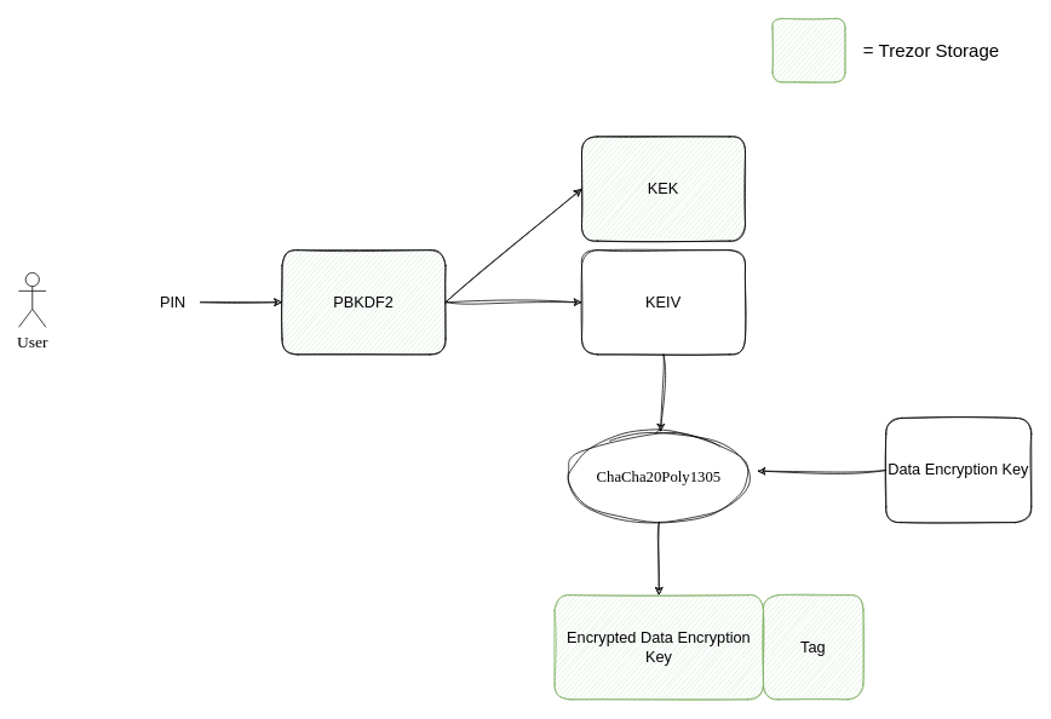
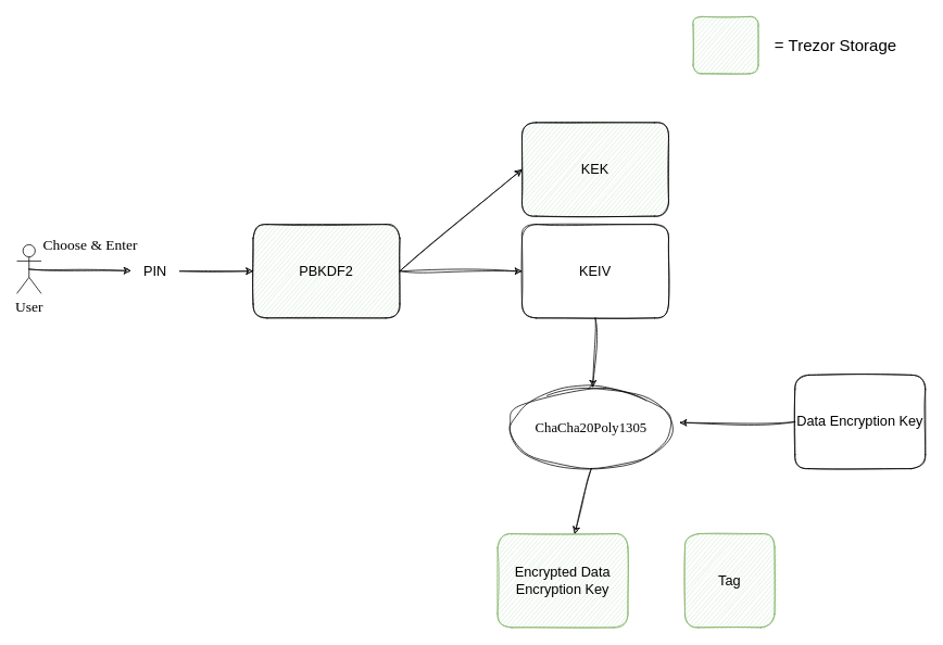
  <mxCell id="0" />
  <mxCell id="1" parent="0" />
  <mxCell id="2" value="PIN" style="text;html=1;strokeColor=none;fillColor=none;align=center;verticalAlign=middle;whiteSpace=wrap;rounded=0;sketch=1;fontSize=17;" parent="1" vertex="1"><mxGeometry x="160" y="317.5" width="60" height="30" as="geometry" /></mxCell>
  <mxCell id="3" value="PBKDF2" style="rounded=1;whiteSpace=wrap;html=1;sketch=1;fontSize=17;fillColor=#d5e8d4;" parent="1" vertex="1"><mxGeometry x="310" y="275" width="180" height="115" as="geometry" /></mxCell>
  <mxCell id="4" value="" style="endArrow=classic;html=1;rounded=0;entryX=0;entryY=0.5;entryDx=0;entryDy=0;sketch=1;fontSize=17;" parent="1" source="2" target="3" edge="1"><mxGeometry width="50" height="50" relative="1" as="geometry"><mxPoint x="260" y="440" as="sourcePoint" /><mxPoint x="310" y="390" as="targetPoint" /></mxGeometry></mxCell>
  <mxCell id="5" value="KEK" style="rounded=1;whiteSpace=wrap;html=1;sketch=1;fontSize=17;fillColor=#d5e8d4;" parent="1" vertex="1"><mxGeometry x="640" y="150" width="180" height="115" as="geometry" /></mxCell>
  <mxCell id="6" value="KEIV" style="rounded=1;whiteSpace=wrap;html=1;sketch=1;fontSize=17;" parent="1" vertex="1"><mxGeometry x="640" y="275" width="180" height="115" as="geometry" /></mxCell>
  <mxCell id="7" value="Data Encryption Key" style="rounded=1;whiteSpace=wrap;html=1;sketch=1;fontSize=17;" parent="1" vertex="1"><mxGeometry x="975" y="460" width="160" height="115" as="geometry" /></mxCell>
- <mxCell id="8" value="Encrypted Data Encryption Key" style="rounded=1;whiteSpace=wrap;html=1;sketch=1;fillColor=#d5e8d4;strokeColor=#82b366;fontSize=17;" parent="1" vertex="1"><mxGeometry x="610" y="655" width="230" height="115" as="geometry" /></mxCell>
+ <mxCell id="8" value="Encrypted Data Encryption Key" style="rounded=1;whiteSpace=wrap;html=1;sketch=1;fillColor=#d5e8d4;strokeColor=#82b366;fontSize=17;" parent="1" vertex="1"><mxGeometry x="610" y="655" width="160" height="115" as="geometry" /></mxCell>
  <mxCell id="9" value="ChaCha20Poly1305" style="ellipse;whiteSpace=wrap;html=1;sketch=1;hachureGap=4;jiggle=2;fontFamily=Architects Daughter;fontSource=https%3A%2F%2Ffonts.googleapis.com%2Fcss%3Ffamily%3DArchitects%2BDaughter;fontSize=17;" parent="1" vertex="1"><mxGeometry x="615" y="475" width="220" height="100" as="geometry" /></mxCell>
  <mxCell id="10" value="" style="endArrow=classic;html=1;rounded=0;sketch=1;hachureGap=4;jiggle=2;fontFamily=Architects Daughter;fontSource=https%3A%2F%2Ffonts.googleapis.com%2Fcss%3Ffamily%3DArchitects%2BDaughter;fontSize=17;exitX=0.5;exitY=1;exitDx=0;exitDy=0;" parent="1" source="6" target="9" edge="1"><mxGeometry width="50" height="50" relative="1" as="geometry"><mxPoint x="910" y="520" as="sourcePoint" /><mxPoint x="960" y="470" as="targetPoint" /></mxGeometry></mxCell>
  <mxCell id="11" value="" style="endArrow=classic;html=1;rounded=0;sketch=1;hachureGap=4;jiggle=2;fontFamily=Architects Daughter;fontSource=https%3A%2F%2Ffonts.googleapis.com%2Fcss%3Ffamily%3DArchitects%2BDaughter;fontSize=17;exitX=0;exitY=0.5;exitDx=0;exitDy=0;entryX=0.993;entryY=0.435;entryDx=0;entryDy=0;entryPerimeter=0;" parent="1" source="7" target="9" edge="1"><mxGeometry width="50" height="50" relative="1" as="geometry"><mxPoint x="855" y="555" as="sourcePoint" /><mxPoint x="905" y="505" as="targetPoint" /></mxGeometry></mxCell>
  <mxCell id="12" value="" style="endArrow=classic;html=1;rounded=0;sketch=1;hachureGap=4;jiggle=2;fontFamily=Architects Daughter;fontSource=https%3A%2F%2Ffonts.googleapis.com%2Fcss%3Ffamily%3DArchitects%2BDaughter;fontSize=17;exitX=0.5;exitY=1;exitDx=0;exitDy=0;" parent="1" source="9" target="8" edge="1"><mxGeometry width="50" height="50" relative="1" as="geometry"><mxPoint x="885" y="585" as="sourcePoint" /><mxPoint x="935" y="535" as="targetPoint" /></mxGeometry></mxCell>
  <mxCell id="13" value="Tag" style="rounded=1;whiteSpace=wrap;html=1;sketch=1;fillColor=#d5e8d4;strokeColor=#82b366;fontSize=17;" parent="1" vertex="1"><mxGeometry x="840" y="655" width="110" height="115" as="geometry" /></mxCell>
  <mxCell id="14" value="" style="endArrow=classic;html=1;rounded=0;sketch=1;hachureGap=4;jiggle=2;fontFamily=Architects Daughter;fontSource=https%3A%2F%2Ffonts.googleapis.com%2Fcss%3Ffamily%3DArchitects%2BDaughter;fontSize=17;exitX=1;exitY=0.5;exitDx=0;exitDy=0;entryX=0;entryY=0.5;entryDx=0;entryDy=0;" parent="1" source="3" target="5" edge="1"><mxGeometry width="50" height="50" relative="1" as="geometry"><mxPoint x="520" y="370" as="sourcePoint" /><mxPoint x="570" y="320" as="targetPoint" /></mxGeometry></mxCell>
  <mxCell id="15" value="" style="endArrow=classic;html=1;rounded=0;sketch=1;hachureGap=4;jiggle=2;fontFamily=Architects Daughter;fontSource=https%3A%2F%2Ffonts.googleapis.com%2Fcss%3Ffamily%3DArchitects%2BDaughter;fontSize=17;entryX=0;entryY=0.5;entryDx=0;entryDy=0;" parent="1" source="3" target="6" edge="1"><mxGeometry width="50" height="50" relative="1" as="geometry"><mxPoint x="500" y="470" as="sourcePoint" /><mxPoint x="640" y="420" as="targetPoint" /></mxGeometry></mxCell>
  <mxCell id="16" value="" style="rounded=1;whiteSpace=wrap;html=1;sketch=1;fillColor=#d5e8d4;strokeColor=#82b366;fontSize=17;" parent="1" vertex="1"><mxGeometry x="850" y="20" width="80" height="70" as="geometry" /></mxCell>
  <mxCell id="17" value="=&amp;nbsp;&lt;span style=&quot;font-size: 20px;&quot;&gt;Trezor Storage&lt;/span&gt;" style="text;html=1;strokeColor=none;fillColor=none;align=center;verticalAlign=middle;whiteSpace=wrap;rounded=0;fontSize=20;" parent="1" vertex="1"><mxGeometry x="940" y="40" width="170" height="30" as="geometry" /></mxCell>
  <mxCell id="18" value="User" style="shape=umlActor;verticalLabelPosition=bottom;verticalAlign=top;html=1;outlineConnect=0;sketch=0;hachureGap=4;jiggle=2;fontFamily=Architects Daughter;fontSource=https%3A%2F%2Ffonts.googleapis.com%2Fcss%3Ffamily%3DArchitects%2BDaughter;fontSize=18;" vertex="1" parent="1"><mxGeometry x="20" y="300" width="30" height="60" as="geometry" /></mxCell>
+ <mxCell id="19" value="Choose &amp;amp; Enter" style="endArrow=classic;html=1;rounded=0;sketch=1;hachureGap=4;jiggle=2;fontFamily=Architects Daughter;fontSource=https%3A%2F%2Ffonts.googleapis.com%2Fcss%3Ffamily%3DArchitects%2BDaughter;fontSize=18;exitX=0.5;exitY=0.5;exitDx=0;exitDy=0;exitPerimeter=0;" edge="1" parent="1" source="18" target="2"><mxGeometry x="0.192" y="31" width="50" height="50" relative="1" as="geometry"><mxPoint x="70" y="350" as="sourcePoint" /><mxPoint x="130" y="350" as="targetPoint" /><mxPoint as="offset" /></mxGeometry></mxCell>
